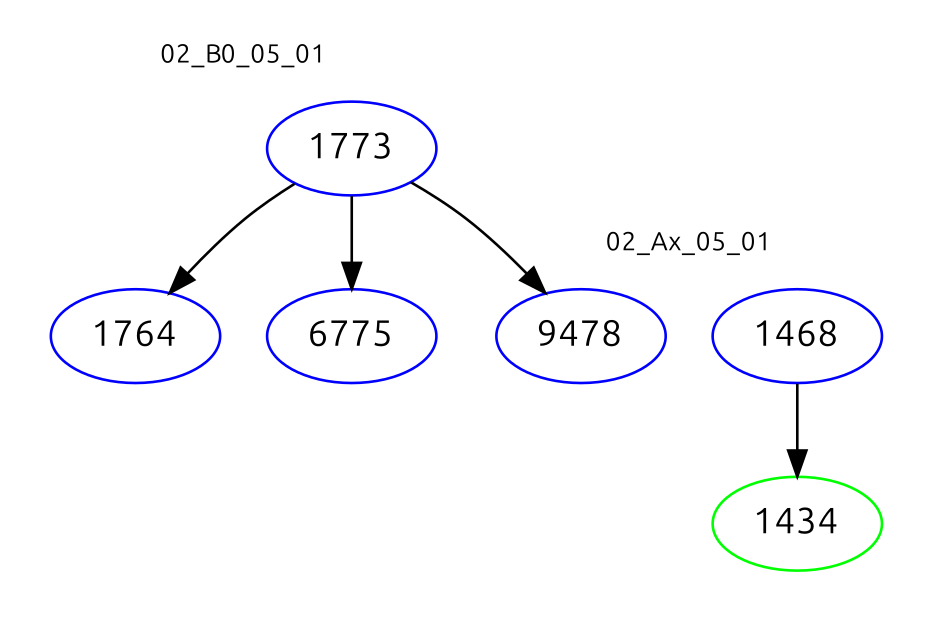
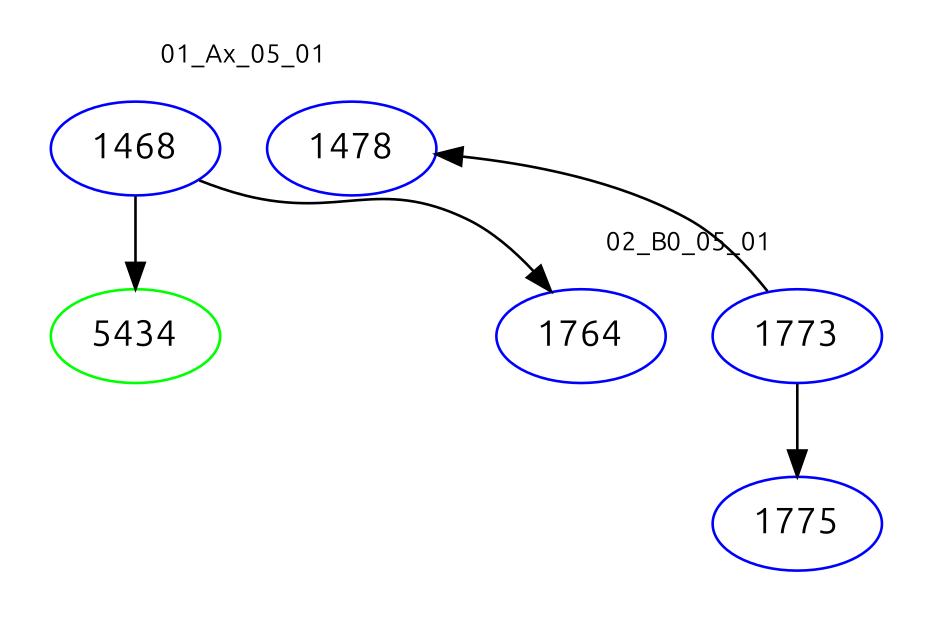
  digraph {
    fontname=Ubuntu
    node [color=blue fontname=Ubuntu]
    edge [color=black fontname=Ubuntu]
    n1 [label=1468]
-   n2 [color=green label=1434]
-   n3 [label=9478]
+   n2 [color=green label=5434]
+   n3 [label=1478]
    n4 [label=1773]
    n5 [label=1764]
-   n6 [label=6775]
+   n6 [label=1775]
    subgraph cluster_1 {
      color=white
      fontsize=10
-     label="02_Ax_05_01"
+     label="01_Ax_05_01"
      n1
      n2
      n3
    }
    subgraph cluster_2 {
      color=white
      fontsize=10
      label="02_B0_05_01"
      n4
      n5
      n6
    }
    n1 -> n2
    n4 -> n3
-   n4 -> n5
+   n1 -> n5
    n4 -> n6
  }
